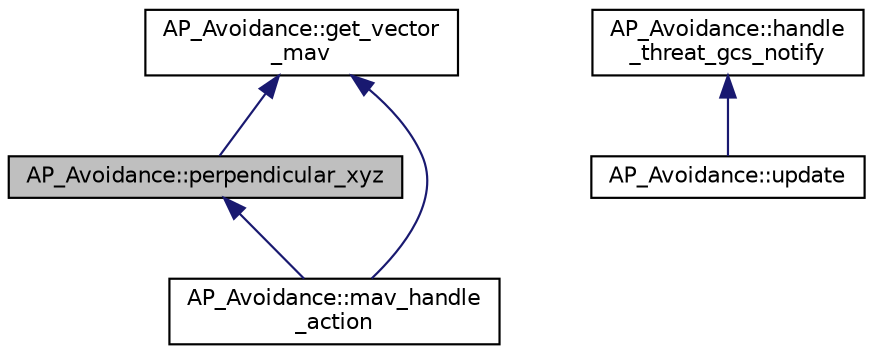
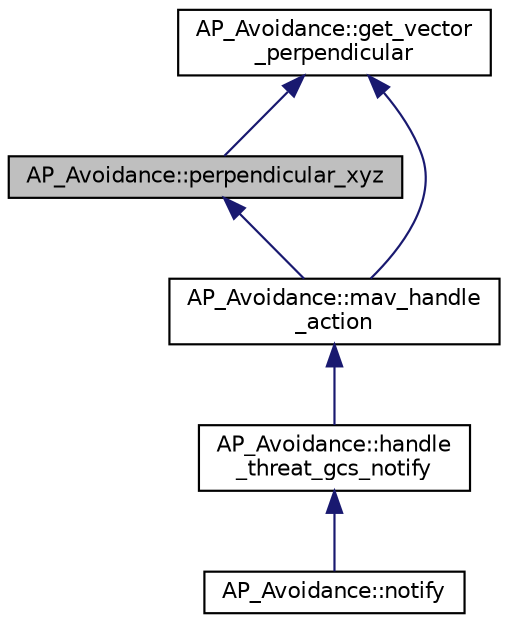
  digraph {
    rankdir=TB
    node [color=black fillcolor=white fontname=Helvetica fontsize=10 shape=record style=filled]
    edge [color=midnightblue dir=back fontname=Helvetica fontsize=10 labelfontname=Helvetica labelfontsize=10 style=solid]
    n1 [fillcolor=grey75 fontcolor=black height=0.2 label="AP_Avoidance::perpendicular_xyz" width=0.4]
    n2 [height=0.2 label="AP_Avoidance::mav_handle\l_action" width=0.4]
-   n3 [height=0.2 label="AP_Avoidance::get_vector\l_mav" width=0.4]
+   n3 [height=0.2 label="AP_Avoidance::get_vector\l_perpendicular" width=0.4]
    n4 [height=0.2 label="AP_Avoidance::handle\l_threat_gcs_notify" width=0.4]
-   n5 [height=0.2 label="AP_Avoidance::update" width=0.4]
+   n5 [height=0.2 label="AP_Avoidance::notify" width=0.4]
    n1 -> n2
+   n2 -> n4
    n3 -> n1
    n3 -> n2
    n4 -> n5
  }
